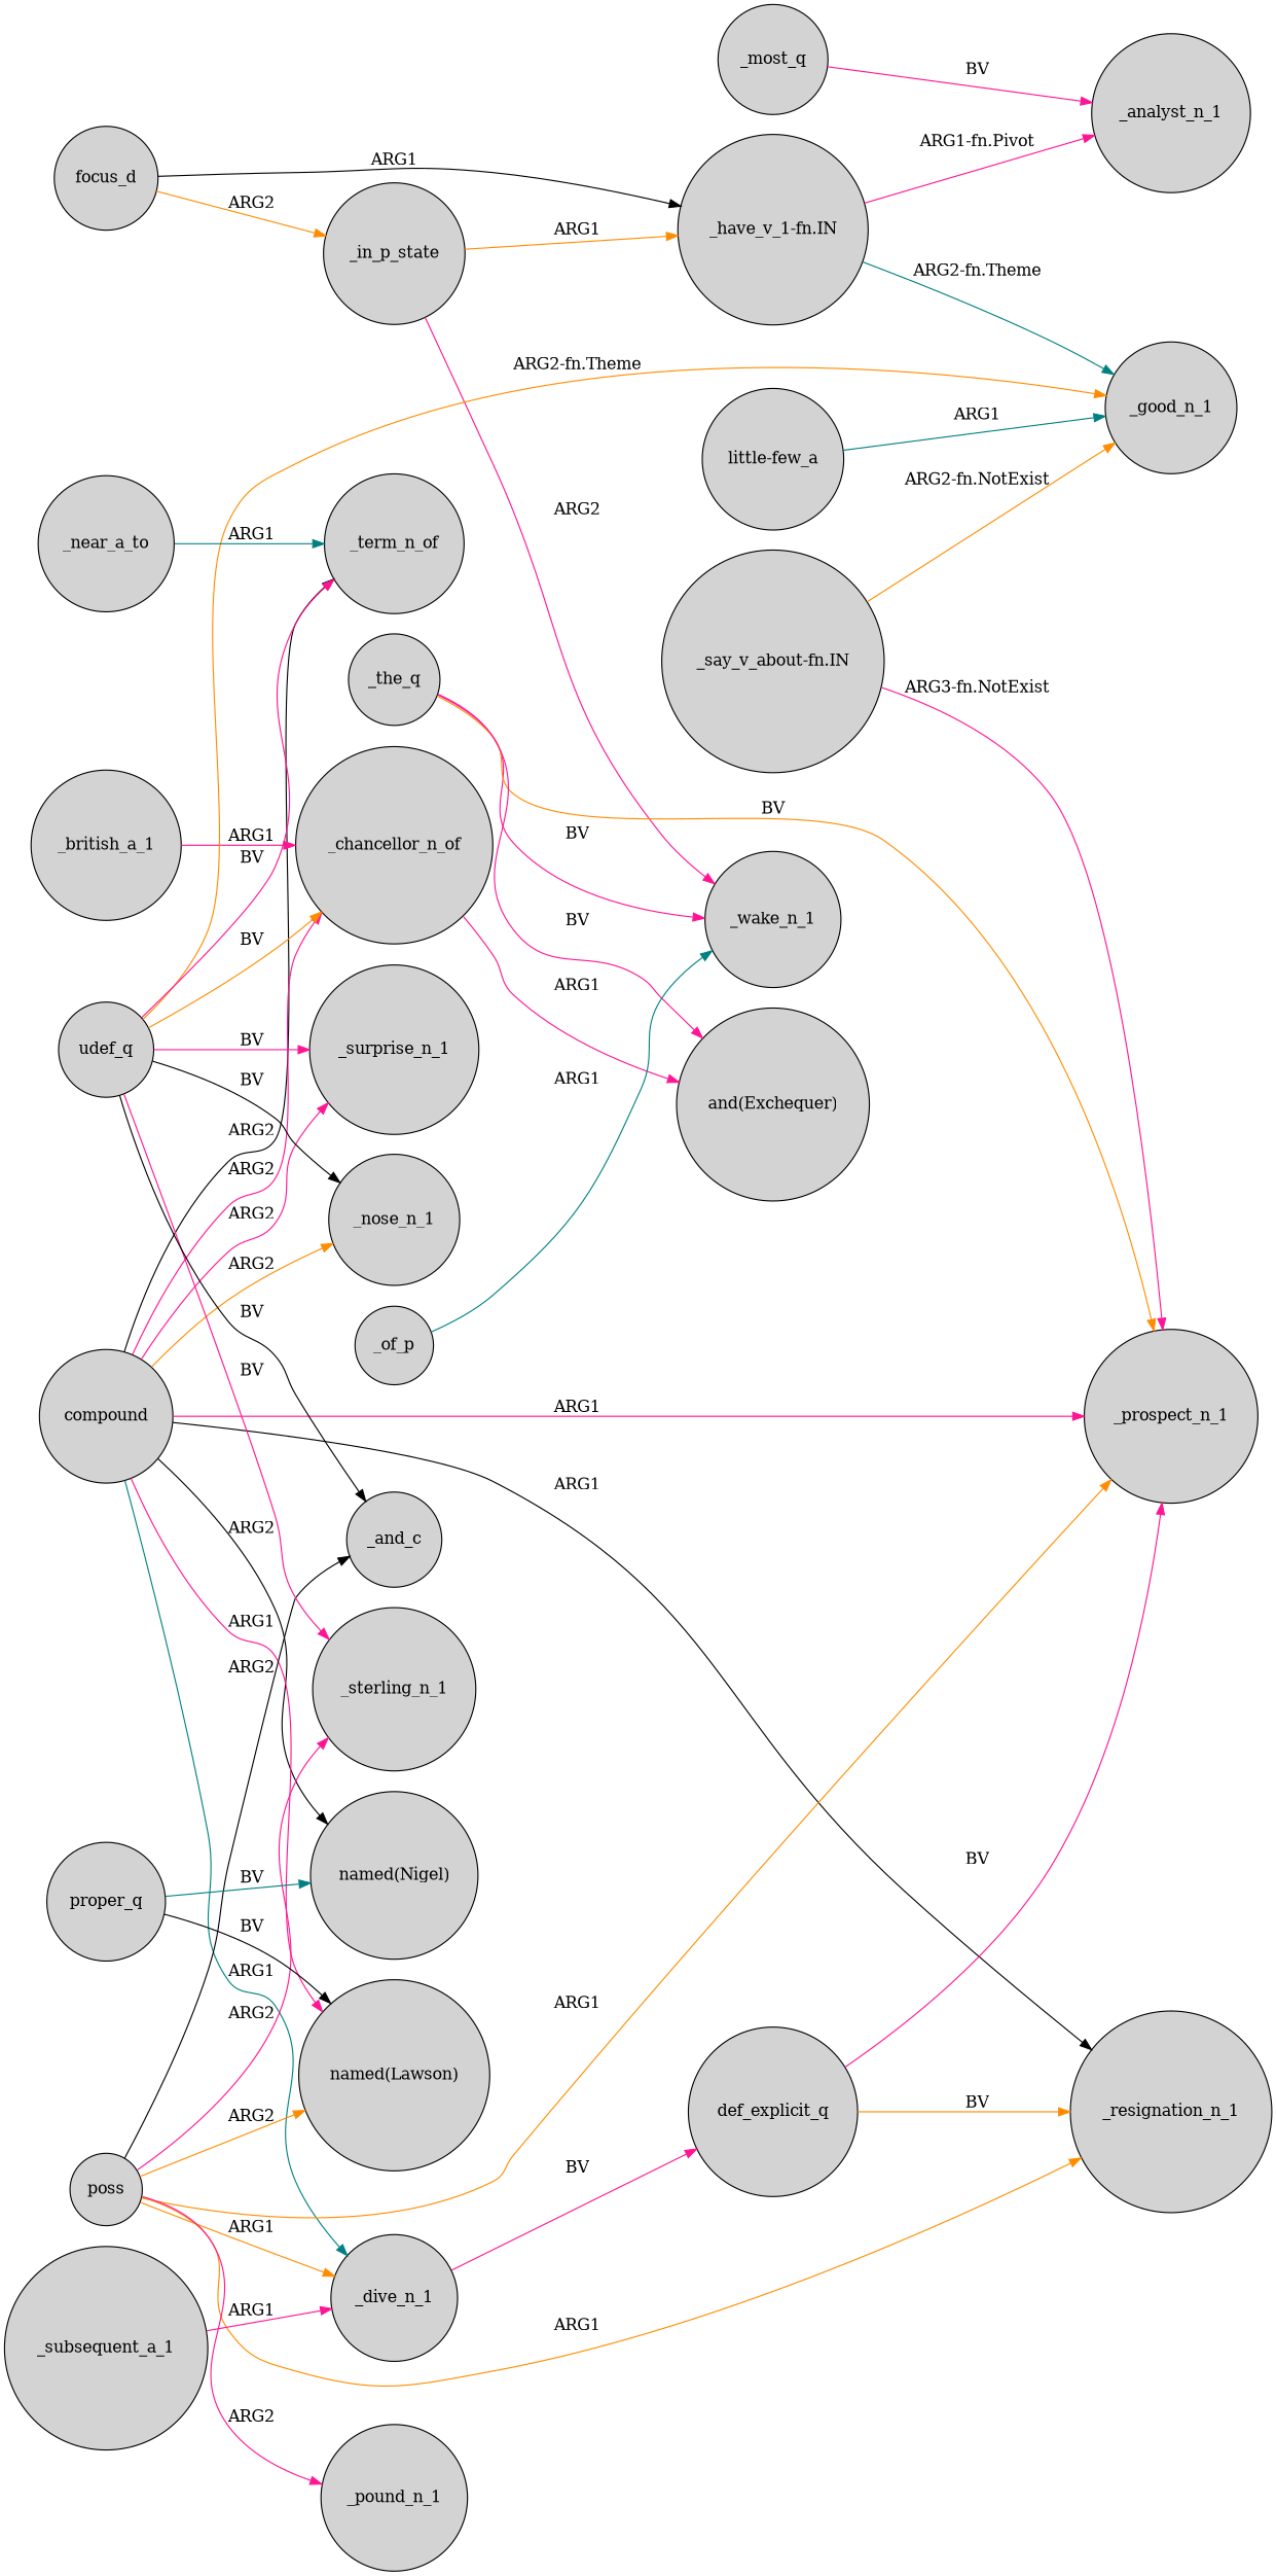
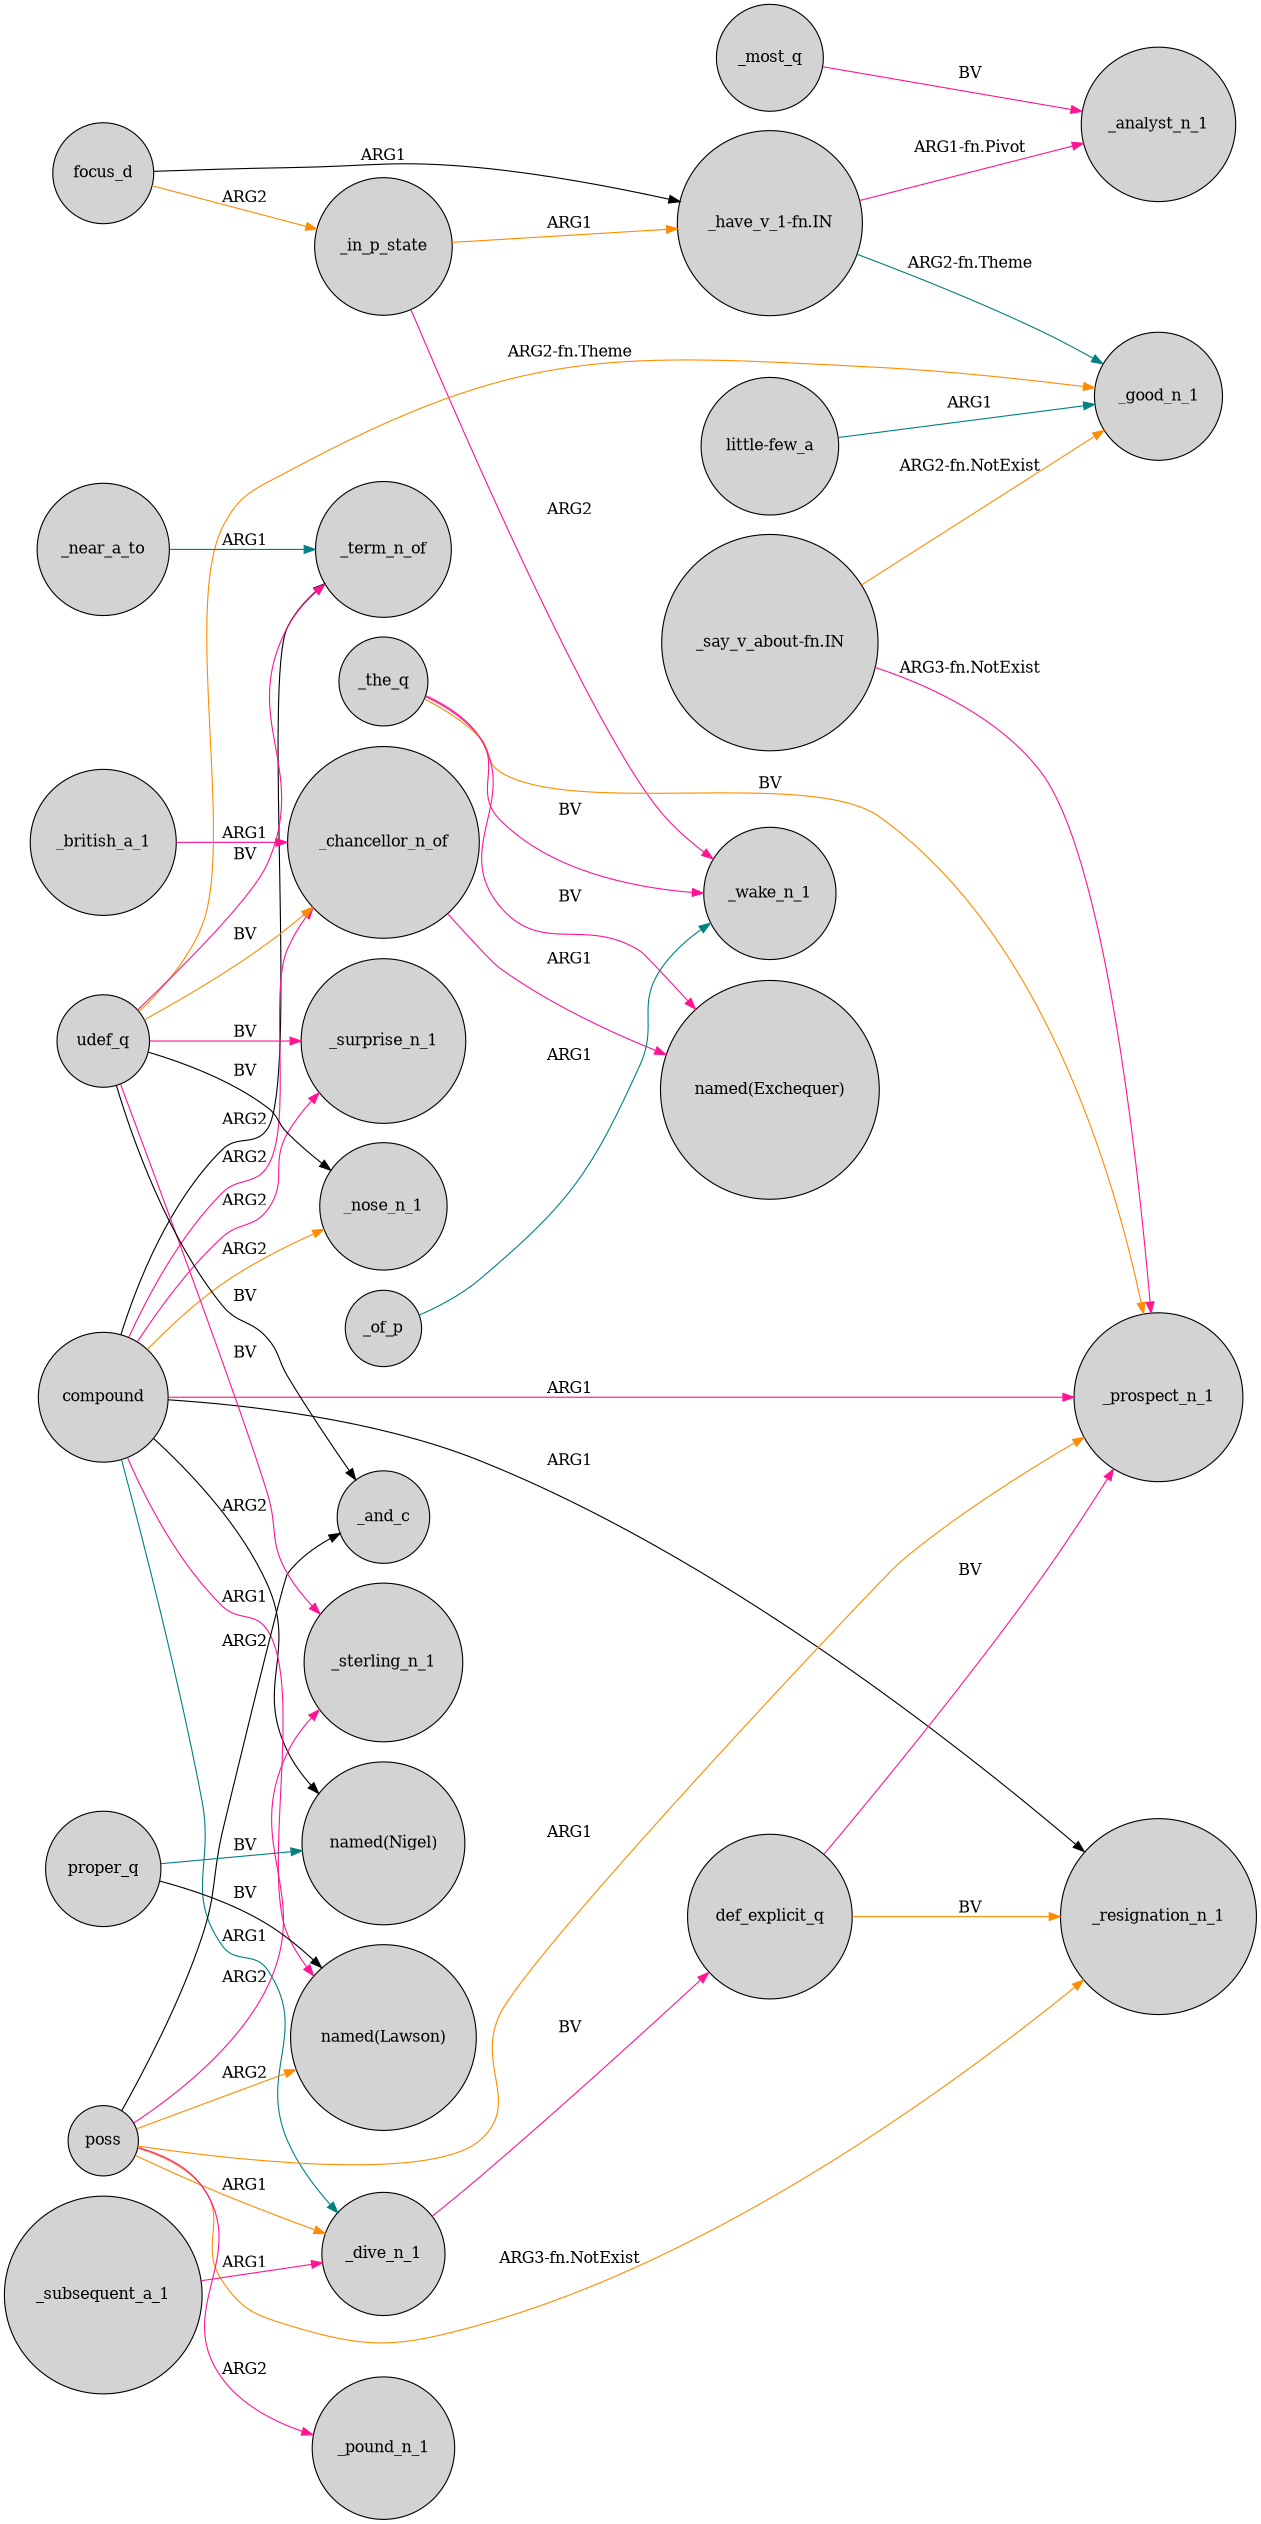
  digraph {
    rankdir=LR
    node [shape=circle style=filled]
    edge [color=deeppink]
    focus_d
    "_have_v_1-fn.IN"
    _in_p_state
    _analyst_n_1
    _good_n_1
    _wake_n_1
    compound
    "named(Nigel)"
    _resignation_n_1
    _prospect_n_1
    "named(Lawson)"
    _dive_n_1
    _term_n_of
    _nose_n_1
    _chancellor_n_of
    _surprise_n_1
    def_explicit_q
-   "named(Exchequer)" [label="and(Exchequer)"]
+   "named(Exchequer)"
    _the_q
    _most_q
    poss
    _pound_n_1
    _sterling_n_1
    _and_c
    _of_p
    _subsequent_a_1
    "little-few_a"
    _british_a_1
    udef_q
    "_say_v_about-fn.IN"
    proper_q
    _near_a_to
    focus_d -> "_have_v_1-fn.IN" [color=black label=ARG1]
    focus_d -> _in_p_state [color=darkorange label=ARG2]
    "_have_v_1-fn.IN" -> _analyst_n_1 [label="ARG1-fn.Pivot"]
    "_have_v_1-fn.IN" -> _good_n_1 [color=teal label="ARG2-fn.Theme"]
    _in_p_state -> "_have_v_1-fn.IN" [color=darkorange label=ARG1]
    _in_p_state -> _wake_n_1 [label=ARG2]
    compound -> "named(Nigel)" [color=black label=ARG2]
    compound -> _resignation_n_1 [color=black label=ARG1]
    compound -> _prospect_n_1 [label=ARG1]
    compound -> "named(Lawson)" [label=ARG1]
    compound -> _dive_n_1 [color=teal label=ARG1]
    compound -> _term_n_of [color=black label=ARG2]
    compound -> _nose_n_1 [color=darkorange label=ARG2]
    compound -> _chancellor_n_of [label=ARG2]
    compound -> _surprise_n_1 [label=ARG2]
    _dive_n_1 -> def_explicit_q [label=BV]
    _chancellor_n_of -> "named(Exchequer)" [label=ARG1]
    def_explicit_q -> _resignation_n_1 [color=darkorange label=BV]
    def_explicit_q -> _prospect_n_1 [label=BV]
    _the_q -> _wake_n_1 [label=BV]
    _the_q -> _prospect_n_1 [color=darkorange label=BV]
    _the_q -> "named(Exchequer)" [label=BV]
    _most_q -> _analyst_n_1 [label=BV]
-   poss -> _resignation_n_1 [color=darkorange label=ARG1]
+   poss -> _resignation_n_1 [color=darkorange label="ARG3-fn.NotExist"]
    poss -> _prospect_n_1 [color=darkorange label=ARG1]
    poss -> "named(Lawson)" [color=darkorange label=ARG2]
    poss -> _dive_n_1 [color=darkorange label=ARG1]
    poss -> _pound_n_1 [label=ARG2]
    poss -> _sterling_n_1 [label=ARG2]
    poss -> _and_c [color=black label=ARG2]
    _of_p -> _wake_n_1 [color=teal label=ARG1]
    _subsequent_a_1 -> _dive_n_1 [label=ARG1]
    "little-few_a" -> _good_n_1 [color=teal label=ARG1]
    _british_a_1 -> _chancellor_n_of [label=ARG1]
    udef_q -> _good_n_1 [color=darkorange label="ARG2-fn.Theme"]
    udef_q -> _term_n_of [label=BV]
    udef_q -> _nose_n_1 [color=black label=BV]
    udef_q -> _chancellor_n_of [color=darkorange label=BV]
    udef_q -> _surprise_n_1 [label=BV]
    udef_q -> _sterling_n_1 [label=BV]
    udef_q -> _and_c [color=black label=BV]
    "_say_v_about-fn.IN" -> _good_n_1 [color=darkorange label="ARG2-fn.NotExist"]
    "_say_v_about-fn.IN" -> _prospect_n_1 [label="ARG3-fn.NotExist"]
    proper_q -> "named(Nigel)" [color=teal label=BV]
    proper_q -> "named(Lawson)" [color=black label=BV]
    _near_a_to -> _term_n_of [color=teal label=ARG1]
  }
